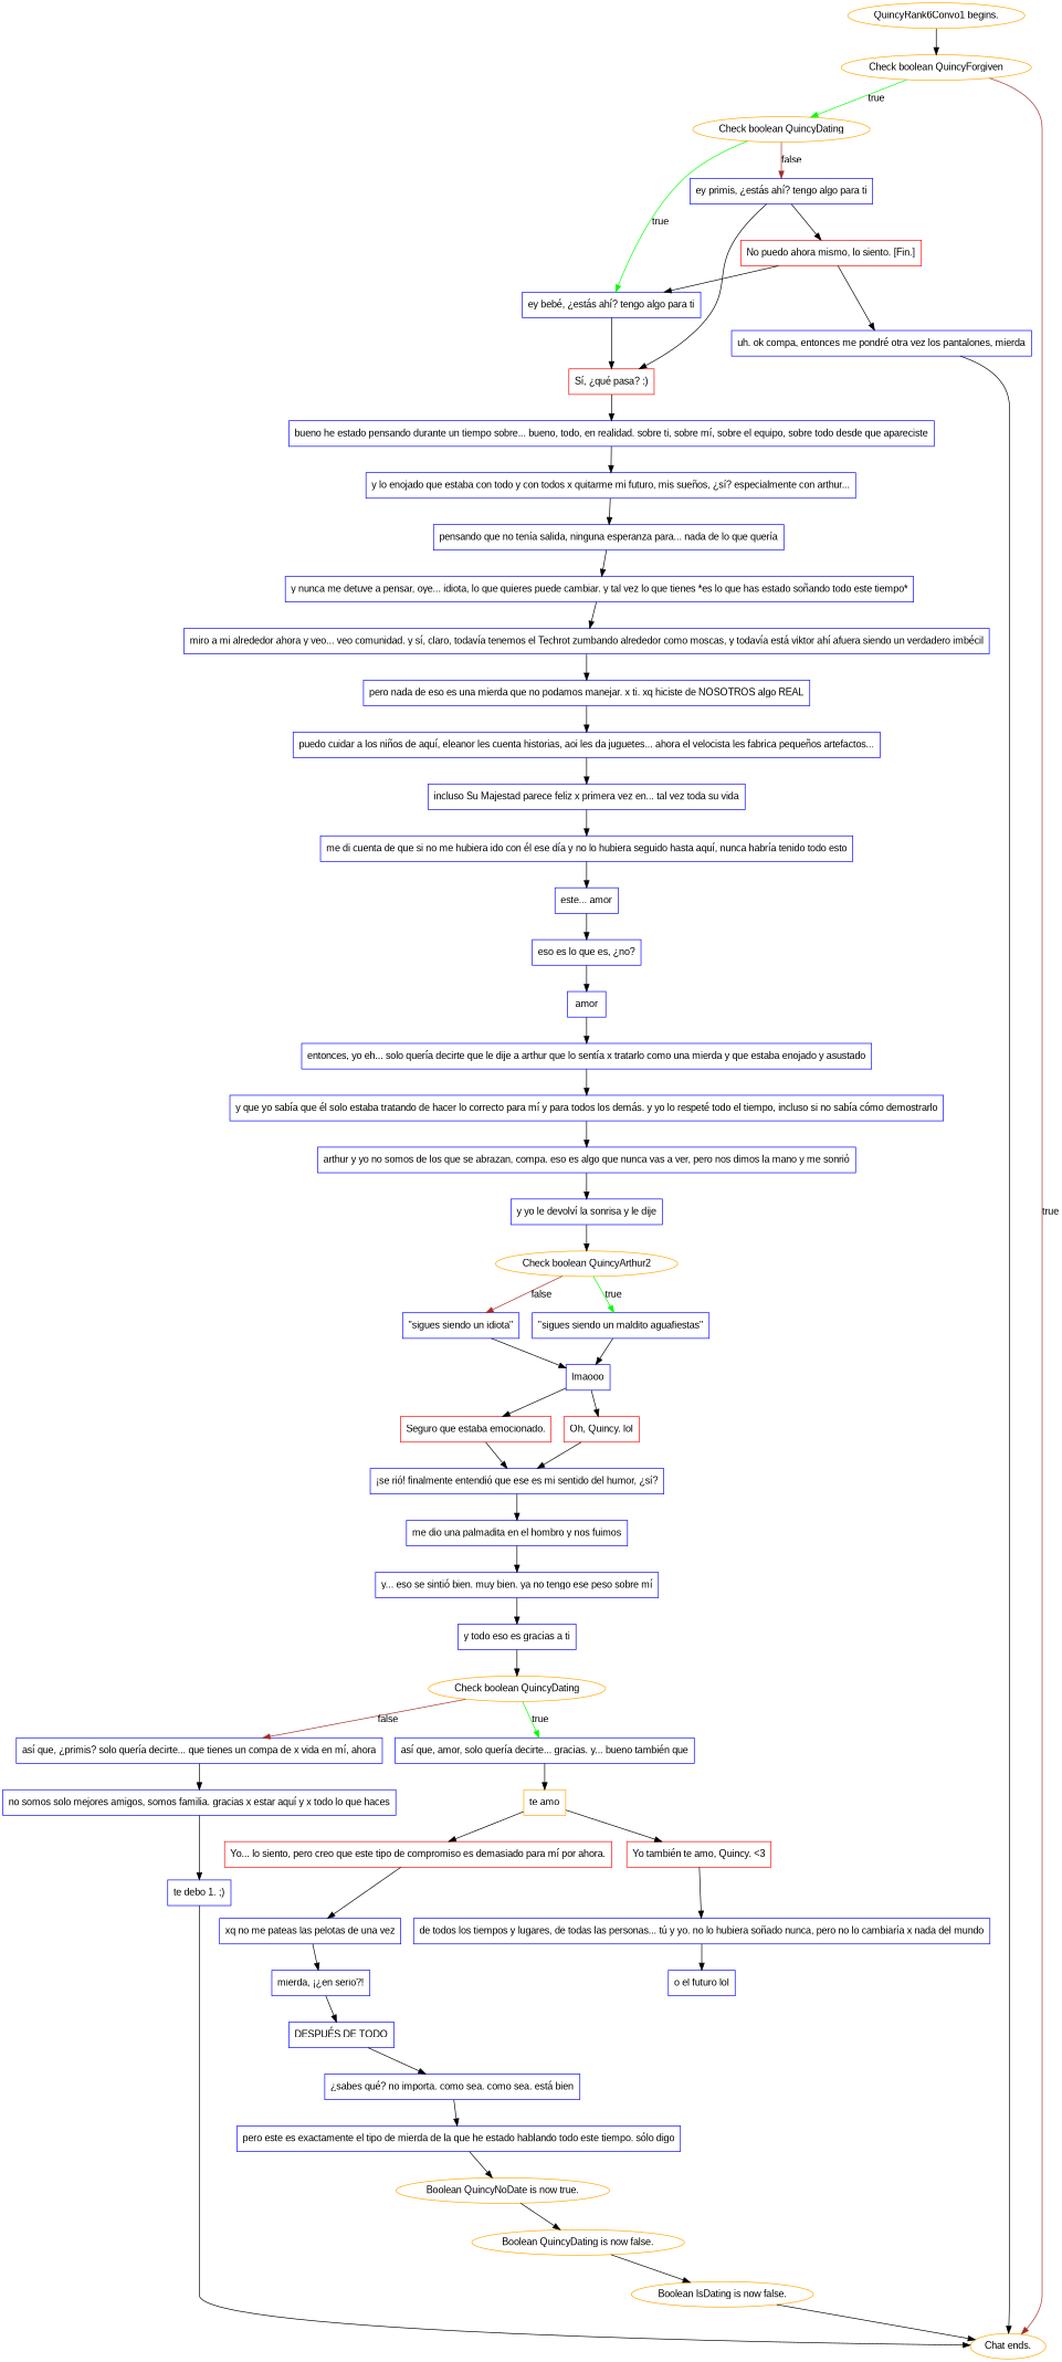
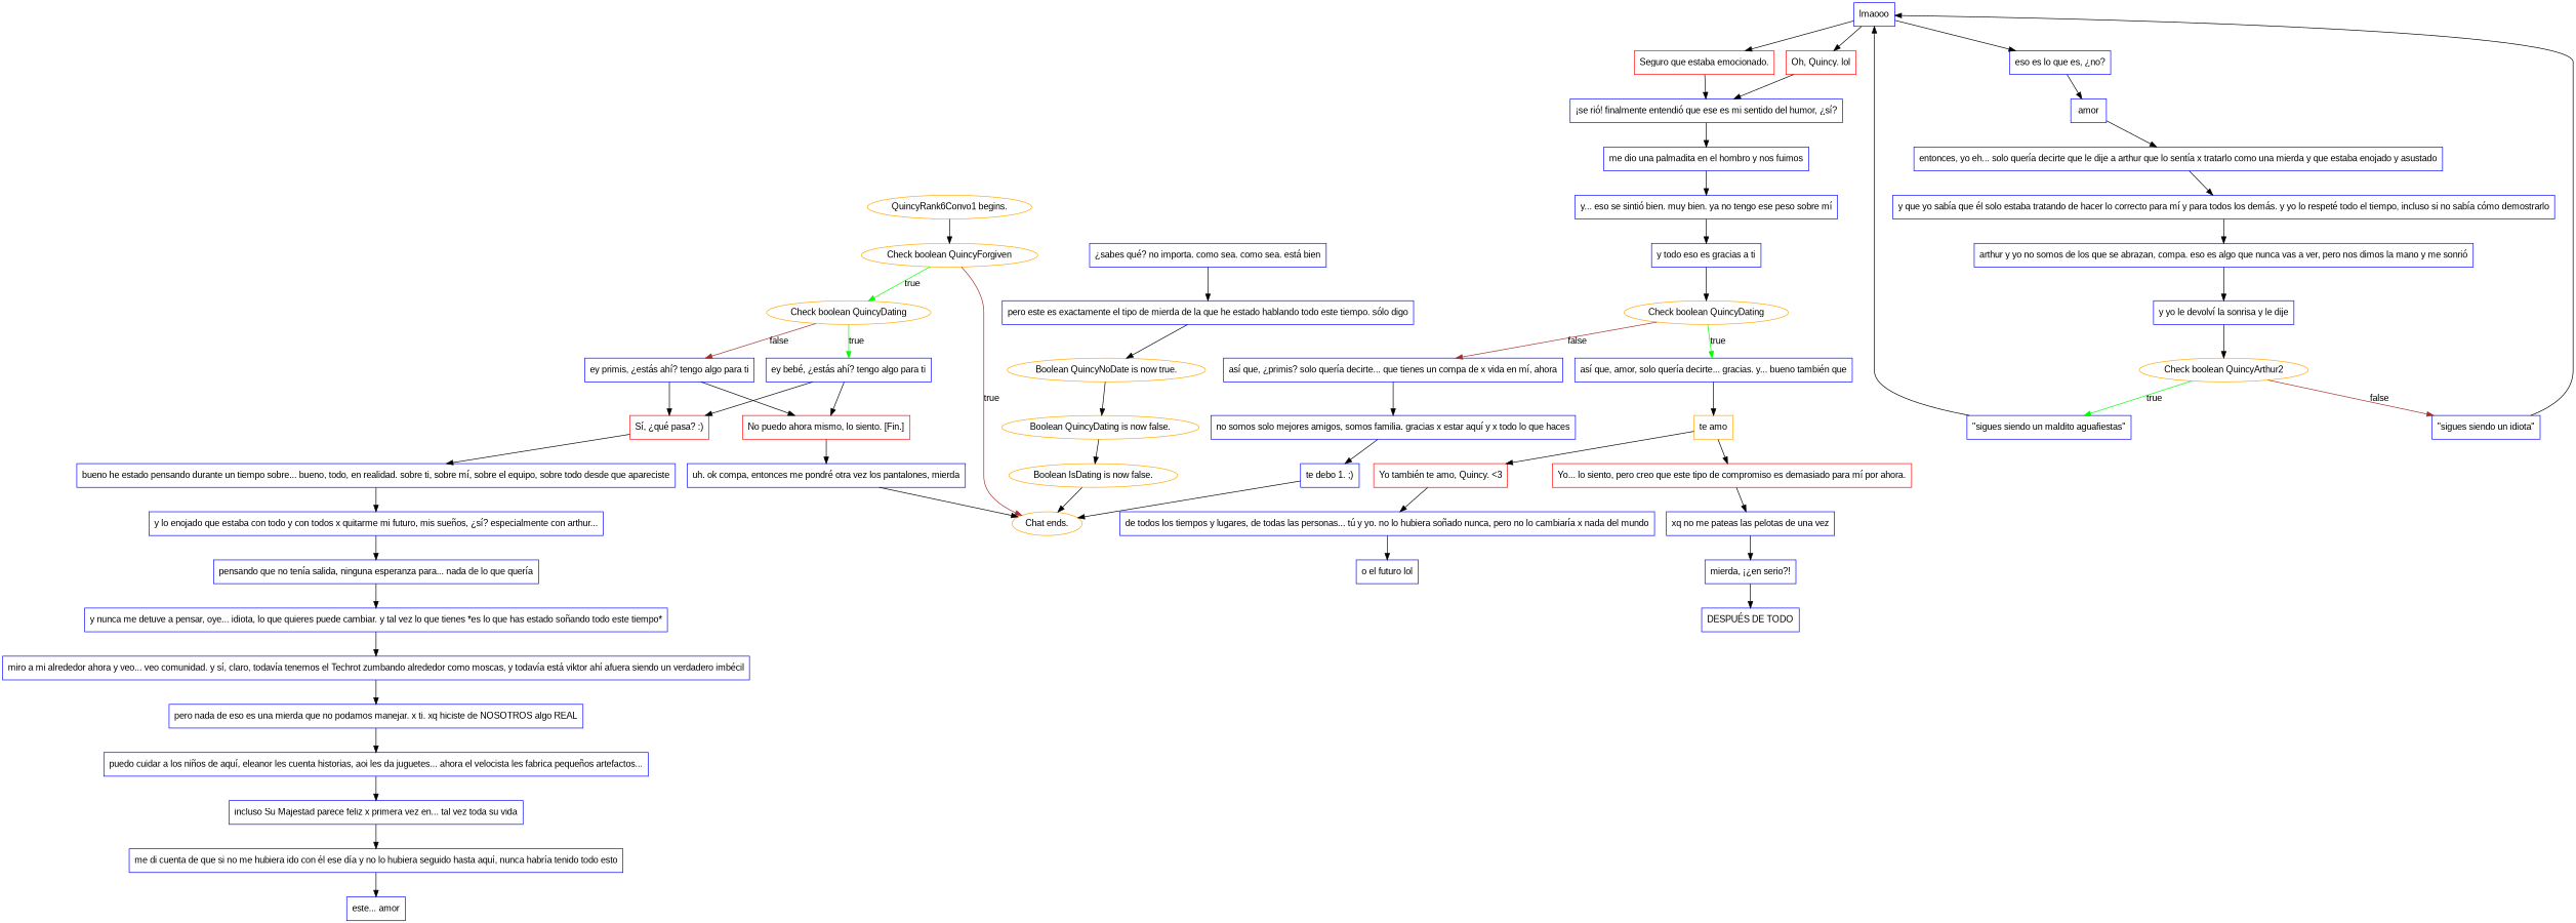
  digraph {
    fontname="Liberation Sans"
    node [color=blue fontname="Liberation Sans" shape=box]
    edge [fontname="Liberation Sans"]
    "QuincyRank6Convo1 begins." [color=orange shape=""]
    n2 [color=orange label="Check boolean QuincyForgiven" shape=""]
    n3 [color=orange label="Check boolean QuincyDating" shape=""]
    "Chat ends." [color=orange shape=""]
    n5 [label="ey bebé, ¿estás ahí? tengo algo para ti"]
    n6 [label="ey primis, ¿estás ahí? tengo algo para ti"]
    n7 [color=red label="Sí, ¿qué pasa? :)"]
    n8 [color=red label="No puedo ahora mismo, lo siento. [Fin.]"]
    n9 [label="bueno he estado pensando durante un tiempo sobre... bueno, todo, en realidad. sobre ti, sobre mí, sobre el equipo, sobre todo desde que apareciste"]
    n10 [label="uh. ok compa, entonces me pondré otra vez los pantalones, mierda"]
    n11 [label="y lo enojado que estaba con todo y con todos x quitarme mi futuro, mis sueños, ¿sí? especialmente con arthur..."]
    n12 [label="pensando que no tenía salida, ninguna esperanza para... nada de lo que quería"]
    n13 [label="y nunca me detuve a pensar, oye... idiota, lo que quieres puede cambiar. y tal vez lo que tienes *es lo que has estado soñando todo este tiempo*"]
    n14 [label="miro a mi alrededor ahora y veo... veo comunidad. y sí, claro, todavía tenemos el Techrot zumbando alrededor como moscas, y todavía está viktor ahí afuera siendo un verdadero imbécil"]
    n15 [label="pero nada de eso es una mierda que no podamos manejar. x ti. xq hiciste de NOSOTROS algo REAL"]
    n16 [label="puedo cuidar a los niños de aquí, eleanor les cuenta historias, aoi les da juguetes... ahora el velocista les fabrica pequeños artefactos..."]
    n17 [label="incluso Su Majestad parece feliz x primera vez en... tal vez toda su vida"]
    n18 [label="me di cuenta de que si no me hubiera ido con él ese día y no lo hubiera seguido hasta aquí, nunca habría tenido todo esto"]
    n19 [label="este... amor"]
    n20 [label="eso es lo que es, ¿no?"]
    n21 [label=amor]
    n22 [label="entonces, yo eh... solo quería decirte que le dije a arthur que lo sentía x tratarlo como una mierda y que estaba enojado y asustado"]
    n23 [label="y que yo sabía que él solo estaba tratando de hacer lo correcto para mí y para todos los demás. y yo lo respeté todo el tiempo, incluso si no sabía cómo demostrarlo"]
    n24 [label="arthur y yo no somos de los que se abrazan, compa. eso es algo que nunca vas a ver, pero nos dimos la mano y me sonrió"]
    n25 [label="y yo le devolví la sonrisa y le dije"]
    n26 [color=orange label="Check boolean QuincyArthur2" shape=""]
    n27 [label="\"sigues siendo un maldito aguafiestas\""]
    n28 [label="\"sigues siendo un idiota\""]
    n29 [label=lmaooo]
    n30 [color=red label="Oh, Quincy. lol"]
    n31 [color=red label="Seguro que estaba emocionado."]
    n32 [label="¡se rió! finalmente entendió que ese es mi sentido del humor, ¿sí?"]
    n33 [label="me dio una palmadita en el hombro y nos fuimos"]
    n34 [label="y... eso se sintió bien. muy bien. ya no tengo ese peso sobre mí"]
    n35 [label="y todo eso es gracias a ti"]
    n36 [color=orange label="Check boolean QuincyDating" shape=""]
    n37 [label="así que, amor, solo quería decirte... gracias. y... bueno también que"]
    n38 [label="así que, ¿primis? solo quería decirte... que tienes un compa de x vida en mí, ahora"]
    n39 [color=orange label="te amo"]
    n40 [label="no somos solo mejores amigos, somos familia. gracias x estar aquí y x todo lo que haces"]
    n41 [color=red label="Yo también te amo, Quincy. <3"]
    n42 [color=red label="Yo... lo siento, pero creo que este tipo de compromiso es demasiado para mí por ahora."]
    n43 [label="te debo 1. ;)"]
    n44 [label="de todos los tiempos y lugares, de todas las personas... tú y yo. no lo hubiera soñado nunca, pero no lo cambiaría x nada del mundo"]
    n45 [label="xq no me pateas las pelotas de una vez"]
    n46 [label="o el futuro lol"]
    n47 [label="mierda, ¡¿en serio?!"]
    n48 [label="DESPUÉS DE TODO"]
    n49 [label="¿sabes qué? no importa. como sea. como sea. está bien"]
    n50 [label="pero este es exactamente el tipo de mierda de la que he estado hablando todo este tiempo. sólo digo"]
    n51 [color=orange label="Boolean QuincyNoDate is now true." shape=""]
    n52 [color=orange label="Boolean QuincyDating is now false." shape=""]
    n53 [color=orange label="Boolean IsDating is now false." shape=""]
    "QuincyRank6Convo1 begins." -> n2
    n2 -> n3 [color=green label=true]
    n2 -> "Chat ends." [color=brown label=true]
    n3 -> n5 [color=green label=true]
    n3 -> n6 [color=brown label=false]
    n5 -> n7
-   n8 -> n5
+   n5 -> n8
    n6 -> n7
    n6 -> n8
    n7 -> n9
    n8 -> n10
    n9 -> n11
    n10 -> "Chat ends."
    n11 -> n12
    n12 -> n13
    n13 -> n14
    n14 -> n15
    n15 -> n16
    n16 -> n17
    n17 -> n18
    n18 -> n19
-   n19 -> n20
+   n29 -> n20
    n20 -> n21
    n21 -> n22
    n22 -> n23
    n23 -> n24
    n24 -> n25
    n25 -> n26
    n26 -> n27 [color=green label=true]
    n26 -> n28 [color=brown label=false]
    n27 -> n29
    n28 -> n29
    n29 -> n30
    n29 -> n31
    n30 -> n32
    n31 -> n32
    n32 -> n33
    n33 -> n34
    n34 -> n35
    n35 -> n36
    n36 -> n37 [color=green label=true]
    n36 -> n38 [color=brown label=false]
    n37 -> n39
    n38 -> n40
    n39 -> n41
    n39 -> n42
    n40 -> n43
    n41 -> n44
    n42 -> n45
    n43 -> "Chat ends."
    n44 -> n46
    n45 -> n47
    n47 -> n48
-   n48 -> n49
    n49 -> n50
    n50 -> n51
    n51 -> n52
    n52 -> n53
    n53 -> "Chat ends."
  }
